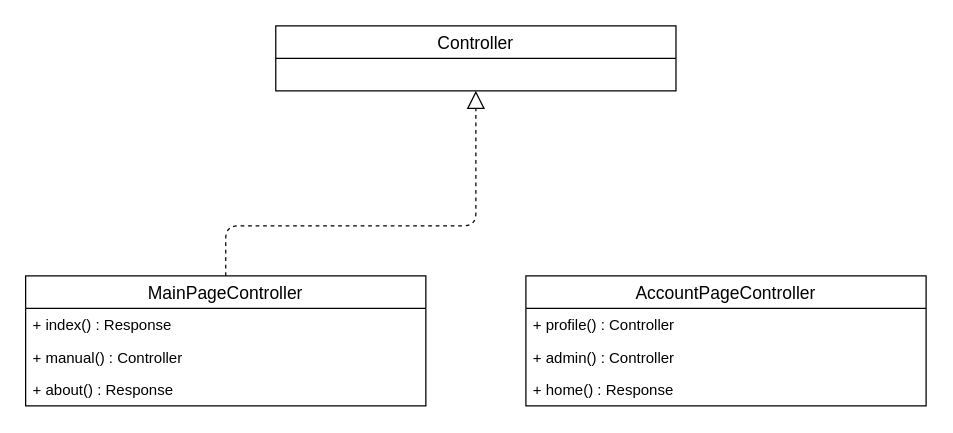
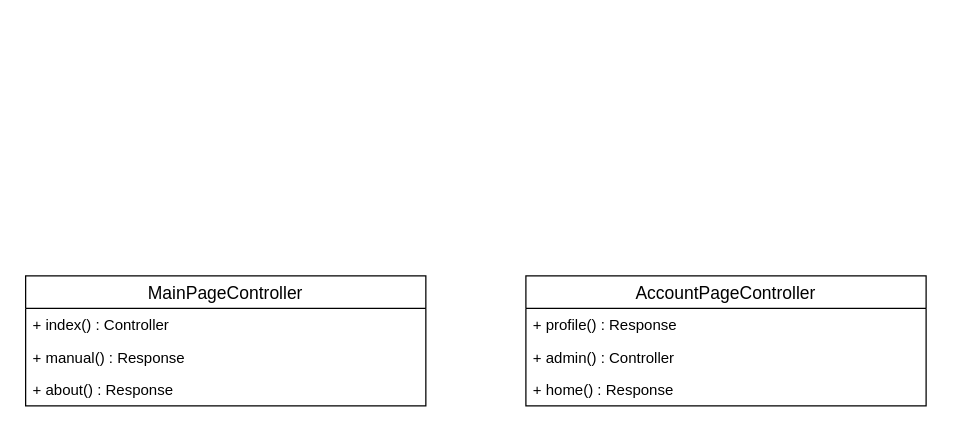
  <mxCell id="0" />
  <mxCell id="1" parent="0" />
- <mxCell id="2" value="" style="endArrow=block;dashed=1;endFill=0;endSize=12;html=1;edgeStyle=orthogonalEdgeStyle;" edge="1" parent="1" source="3" target="7"><mxGeometry width="160" relative="1" as="geometry"><mxPoint x="150" y="180" as="sourcePoint" /><mxPoint x="310" y="180" as="targetPoint" /><Array as="points"><mxPoint x="180" y="180" /><mxPoint x="380" y="180" /></Array></mxGeometry></mxCell>
  <mxCell id="3" value="MainPageController" style="swimlane;fontStyle=0;childLayout=stackLayout;horizontal=1;startSize=26;horizontalStack=0;resizeParent=1;resizeParentMax=0;resizeLast=0;collapsible=1;marginBottom=0;align=center;fontSize=14;" vertex="1" parent="1"><mxGeometry x="20" y="220" width="320" height="104" as="geometry" /></mxCell>
- <mxCell id="4" value="+ index() : Response" style="text;strokeColor=none;fillColor=none;spacingLeft=4;spacingRight=4;overflow=hidden;rotatable=0;points=[[0,0.5],[1,0.5]];portConstraint=eastwest;fontSize=12;" vertex="1" parent="3"><mxGeometry y="26" width="320" height="26" as="geometry" /></mxCell>
- <mxCell id="5" value="+ manual() : Controller" style="text;strokeColor=none;fillColor=none;spacingLeft=4;spacingRight=4;overflow=hidden;rotatable=0;points=[[0,0.5],[1,0.5]];portConstraint=eastwest;fontSize=12;" vertex="1" parent="3"><mxGeometry y="52" width="320" height="26" as="geometry" /></mxCell>
+ <mxCell id="4" value="+ index() : Controller" style="text;strokeColor=none;fillColor=none;spacingLeft=4;spacingRight=4;overflow=hidden;rotatable=0;points=[[0,0.5],[1,0.5]];portConstraint=eastwest;fontSize=12;" vertex="1" parent="3"><mxGeometry y="26" width="320" height="26" as="geometry" /></mxCell>
+ <mxCell id="5" value="+ manual() : Response" style="text;strokeColor=none;fillColor=none;spacingLeft=4;spacingRight=4;overflow=hidden;rotatable=0;points=[[0,0.5],[1,0.5]];portConstraint=eastwest;fontSize=12;" vertex="1" parent="3"><mxGeometry y="52" width="320" height="26" as="geometry" /></mxCell>
  <mxCell id="6" value="+ about() : Response" style="text;strokeColor=none;fillColor=none;spacingLeft=4;spacingRight=4;overflow=hidden;rotatable=0;points=[[0,0.5],[1,0.5]];portConstraint=eastwest;fontSize=12;" vertex="1" parent="3"><mxGeometry y="78" width="320" height="26" as="geometry" /></mxCell>
- <mxCell id="7" value="Controller" style="swimlane;fontStyle=0;childLayout=stackLayout;horizontal=1;startSize=26;horizontalStack=0;resizeParent=1;resizeParentMax=0;resizeLast=0;collapsible=1;marginBottom=0;align=center;fontSize=14;" vertex="1" parent="1"><mxGeometry x="220" y="20" width="320" height="52" as="geometry" /></mxCell>
  <mxCell id="8" value="AccountPageController" style="swimlane;fontStyle=0;childLayout=stackLayout;horizontal=1;startSize=26;horizontalStack=0;resizeParent=1;resizeParentMax=0;resizeLast=0;collapsible=1;marginBottom=0;align=center;fontSize=14;" vertex="1" parent="1"><mxGeometry x="420" y="220" width="320" height="104" as="geometry" /></mxCell>
- <mxCell id="9" value="+ profile() : Controller" style="text;strokeColor=none;fillColor=none;spacingLeft=4;spacingRight=4;overflow=hidden;rotatable=0;points=[[0,0.5],[1,0.5]];portConstraint=eastwest;fontSize=12;" vertex="1" parent="8"><mxGeometry y="26" width="320" height="26" as="geometry" /></mxCell>
+ <mxCell id="9" value="+ profile() : Response" style="text;strokeColor=none;fillColor=none;spacingLeft=4;spacingRight=4;overflow=hidden;rotatable=0;points=[[0,0.5],[1,0.5]];portConstraint=eastwest;fontSize=12;" vertex="1" parent="8"><mxGeometry y="26" width="320" height="26" as="geometry" /></mxCell>
  <mxCell id="10" value="+ admin() : Controller" style="text;strokeColor=none;fillColor=none;spacingLeft=4;spacingRight=4;overflow=hidden;rotatable=0;points=[[0,0.5],[1,0.5]];portConstraint=eastwest;fontSize=12;" vertex="1" parent="8"><mxGeometry y="52" width="320" height="26" as="geometry" /></mxCell>
  <mxCell id="11" value="+ home() : Response" style="text;strokeColor=none;fillColor=none;spacingLeft=4;spacingRight=4;overflow=hidden;rotatable=0;points=[[0,0.5],[1,0.5]];portConstraint=eastwest;fontSize=12;" vertex="1" parent="8"><mxGeometry y="78" width="320" height="26" as="geometry" /></mxCell>
